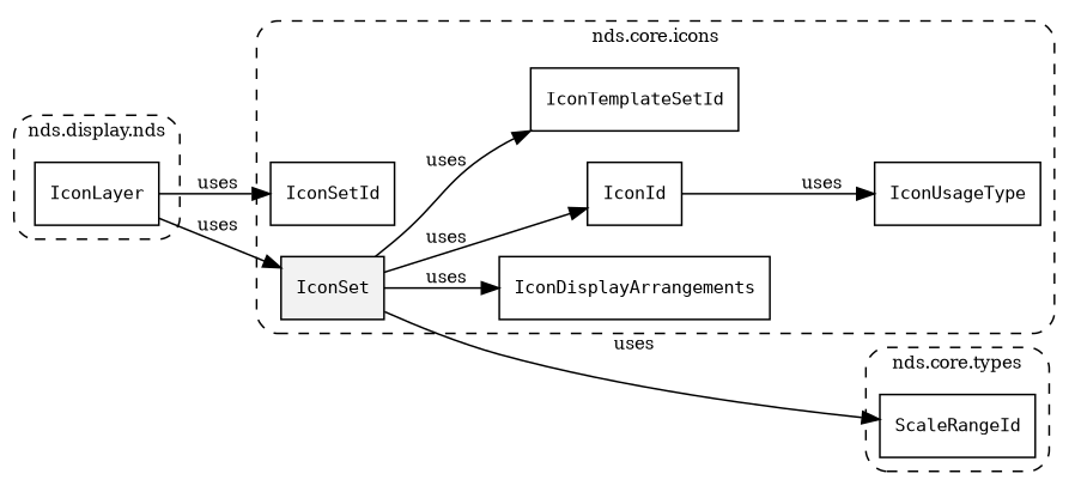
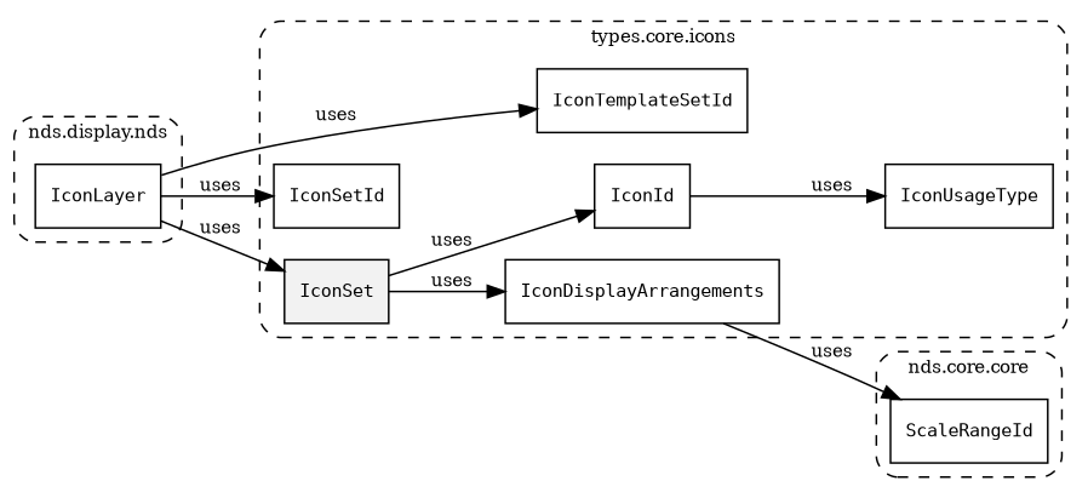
  digraph {
    fontsize=10
    rankdir=LR
    node [fontsize=10 shape=box]
    edge [fontsize=10]
    n1 [fillcolor="#0000000D" label=<<font face="monospace"><table align="center" border="0" cellspacing="0" cellpadding="0"><tr><td href="../../../content/packages/nds.core.icons.html#Structure-IconSet" title="Structure defined in nds.core.icons">IconSet</td></tr></table></font>> style=filled]
    n2 [label=<<font face="monospace"><table align="center" border="0" cellspacing="0" cellpadding="0"><tr><td href="../../../content/packages/nds.core.icons.html#Subtype-IconSetId" title="Subtype defined in nds.core.icons">IconSetId</td></tr></table></font>>]
    n3 [label=<<font face="monospace"><table align="center" border="0" cellspacing="0" cellpadding="0"><tr><td href="../../../content/packages/nds.core.icons.html#Bitmask-IconUsageType" title="Bitmask defined in nds.core.icons">IconUsageType</td></tr></table></font>>]
    n4 [label=<<font face="monospace"><table align="center" border="0" cellspacing="0" cellpadding="0"><tr><td href="../../../content/packages/nds.core.icons.html#Subtype-IconId" title="Subtype defined in nds.core.icons">IconId</td></tr></table></font>>]
    n5 [label=<<font face="monospace"><table align="center" border="0" cellspacing="0" cellpadding="0"><tr><td href="../../../content/packages/nds.core.icons.html#Enum-IconDisplayArrangements" title="Enum defined in nds.core.icons">IconDisplayArrangements</td></tr></table></font>>]
    n6 [label=<<font face="monospace"><table align="center" border="0" cellspacing="0" cellpadding="0"><tr><td href="../../../content/packages/nds.core.icons.html#Subtype-IconTemplateSetId" title="Subtype defined in nds.core.icons">IconTemplateSetId</td></tr></table></font>>]
    n7 [label=<<font face="monospace"><table align="center" border="0" cellspacing="0" cellpadding="0"><tr><td href="../../../content/packages/nds.core.types.html#Subtype-ScaleRangeId" title="Subtype defined in nds.core.types">ScaleRangeId</td></tr></table></font>>]
    n8 [label=<<font face="monospace"><table align="center" border="0" cellspacing="0" cellpadding="0"><tr><td href="../../../content/packages/nds.display.layer.html#Structure-IconLayer" title="Structure defined in nds.display.layer">IconLayer</td></tr></table></font>>]
    subgraph cluster_1 {
-     label="nds.core.icons"
+     label="types.core.icons"
      style="dashed, rounded"
      n1
      n2
      n3
      n4
      n5
      n6
    }
    subgraph cluster_2 {
-     label="nds.core.types"
+     label="nds.core.core"
      style="dashed, rounded"
      n7
    }
    subgraph cluster_3 {
      label="nds.display.nds"
      style="dashed, rounded"
      n8
    }
    n1 -> n4 [label=uses]
    n1 -> n5 [label=uses]
-   n1 -> n6 [label=uses]
-   n1 -> n7 [label=uses]
+   n8 -> n6 [label=uses]
+   n5 -> n7 [label=uses]
    n4 -> n3 [label=uses]
    n8 -> n1 [label=uses]
    n8 -> n2 [label=uses]
  }
